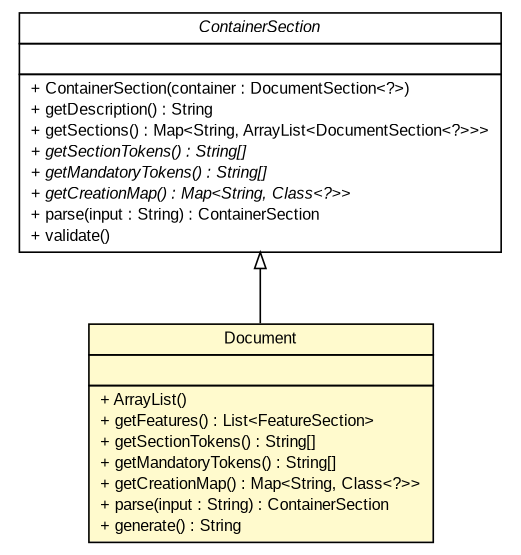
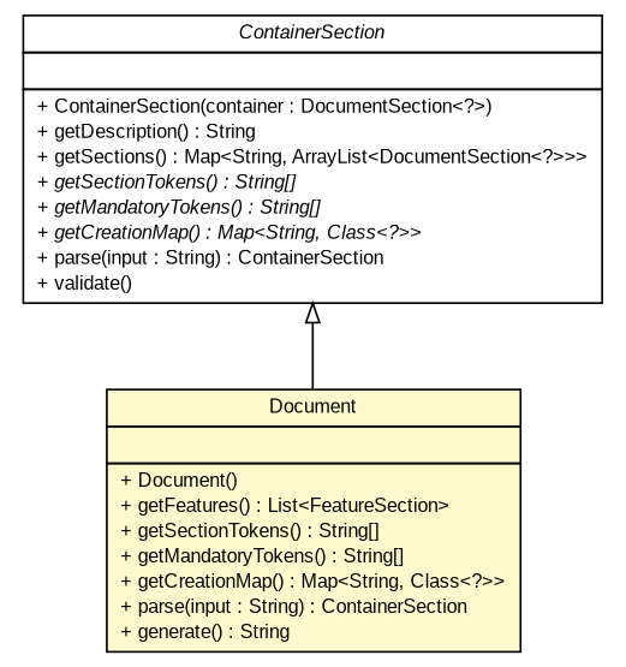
  digraph {
    nodesep=0.25
    ranksep=0.5
    node [fontcolor=black fontname=arial fontsize=10.0 shape=plaintext]
-   n1 [label=<<table title="com.github.mkolisnyk.aerial.document.Document" border="0" cellborder="1" cellspacing="0" cellpadding="2" port="p" bgcolor="lemonChiffon" href="./Document.html"> 		<tr><td><table border="0" cellspacing="0" cellpadding="1"> <tr><td align="center" balign="center"> Document </td></tr> 		</table></td></tr> 		<tr><td><table border="0" cellspacing="0" cellpadding="1"> <tr><td align="left" balign="left">  </td></tr> 		</table></td></tr> 		<tr><td><table border="0" cellspacing="0" cellpadding="1"> <tr><td align="left" balign="left"> + ArrayList() </td></tr> <tr><td align="left" balign="left"> + getFeatures() : List&lt;FeatureSection&gt; </td></tr> <tr><td align="left" balign="left"> + getSectionTokens() : String[] </td></tr> <tr><td align="left" balign="left"> + getMandatoryTokens() : String[] </td></tr> <tr><td align="left" balign="left"> + getCreationMap() : Map&lt;String, Class&lt;?&gt;&gt; </td></tr> <tr><td align="left" balign="left"> + parse(input : String) : ContainerSection </td></tr> <tr><td align="left" balign="left"> + generate() : String </td></tr> 		</table></td></tr> 		</table>>]
+   n1 [label=<<table title="com.github.mkolisnyk.aerial.document.Document" border="0" cellborder="1" cellspacing="0" cellpadding="2" port="p" bgcolor="lemonChiffon" href="./Document.html"> 		<tr><td><table border="0" cellspacing="0" cellpadding="1"> <tr><td align="center" balign="center"> Document </td></tr> 		</table></td></tr> 		<tr><td><table border="0" cellspacing="0" cellpadding="1"> <tr><td align="left" balign="left">  </td></tr> 		</table></td></tr> 		<tr><td><table border="0" cellspacing="0" cellpadding="1"> <tr><td align="left" balign="left"> + Document() </td></tr> <tr><td align="left" balign="left"> + getFeatures() : List&lt;FeatureSection&gt; </td></tr> <tr><td align="left" balign="left"> + getSectionTokens() : String[] </td></tr> <tr><td align="left" balign="left"> + getMandatoryTokens() : String[] </td></tr> <tr><td align="left" balign="left"> + getCreationMap() : Map&lt;String, Class&lt;?&gt;&gt; </td></tr> <tr><td align="left" balign="left"> + parse(input : String) : ContainerSection </td></tr> <tr><td align="left" balign="left"> + generate() : String </td></tr> 		</table></td></tr> 		</table>>]
    n2 [label=<<table title="com.github.mkolisnyk.aerial.document.ContainerSection" border="0" cellborder="1" cellspacing="0" cellpadding="2" port="p" href="./ContainerSection.html"> 		<tr><td><table border="0" cellspacing="0" cellpadding="1"> <tr><td align="center" balign="center"><font face="arial italic"> ContainerSection </font></td></tr> 		</table></td></tr> 		<tr><td><table border="0" cellspacing="0" cellpadding="1"> <tr><td align="left" balign="left">  </td></tr> 		</table></td></tr> 		<tr><td><table border="0" cellspacing="0" cellpadding="1"> <tr><td align="left" balign="left"> + ContainerSection(container : DocumentSection&lt;?&gt;) </td></tr> <tr><td align="left" balign="left"> + getDescription() : String </td></tr> <tr><td align="left" balign="left"> + getSections() : Map&lt;String, ArrayList&lt;DocumentSection&lt;?&gt;&gt;&gt; </td></tr> <tr><td align="left" balign="left"><font face="arial italic" point-size="10.0"> + getSectionTokens() : String[] </font></td></tr> <tr><td align="left" balign="left"><font face="arial italic" point-size="10.0"> + getMandatoryTokens() : String[] </font></td></tr> <tr><td align="left" balign="left"><font face="arial italic" point-size="10.0"> + getCreationMap() : Map&lt;String, Class&lt;?&gt;&gt; </font></td></tr> <tr><td align="left" balign="left"> + parse(input : String) : ContainerSection </td></tr> <tr><td align="left" balign="left"> + validate() </td></tr> 		</table></td></tr> 		</table>>]
    n2 -> n1 [arrowtail=empty dir=back fontname=arial fontsize=10 headport=p labelfontname=arial labelfontsize=10 tailport=p]
  }
